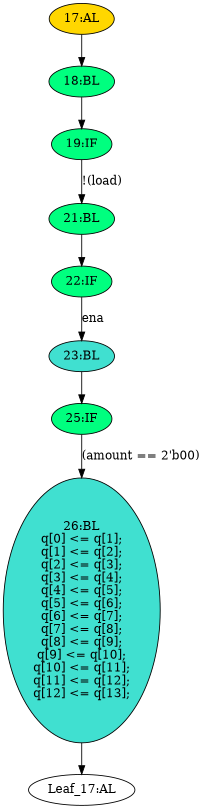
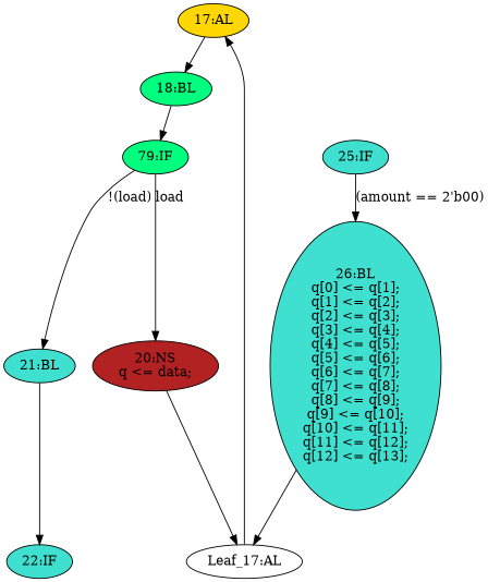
  strict digraph {
    node [fillcolor=springgreen statements="[]" style=filled typ=Block]
    edge [cond="[]" lineno=None]
    n1 [ast="<pyverilog.vparser.ast.Always object at 0x7fa330d771d0>" clk_sens=True fillcolor=gold label="17:AL" sens="['clk']" typ=Always use_var="['load', 'ena', 'amount', 'data', 'q']"]
    n2 [ast="<pyverilog.vparser.ast.Block object at 0x7fa330df50d0>" label="18:BL"]
-   n3 [ast="<pyverilog.vparser.ast.IfStatement object at 0x7fa330d72450>" label="19:IF" typ=IfStatement]
-   n4 [ast="<pyverilog.vparser.ast.Block object at 0x7fa330d64ed0>" label="21:BL"]
-   n6 [ast="<pyverilog.vparser.ast.IfStatement object at 0x7fa330d0ecd0>" label="22:IF" typ=IfStatement]
-   n7 [ast="<pyverilog.vparser.ast.Block object at 0x7fa330d0e4d0>" fillcolor=turquoise label="23:BL"]
-   n8 [ast="<pyverilog.vparser.ast.IfStatement object at 0x7fa330d72650>" label="25:IF" typ=IfStatement]
+   n3 [ast="<pyverilog.vparser.ast.IfStatement object at 0x7fa330d72450>" label="79:IF" typ=IfStatement]
+   n4 [ast="<pyverilog.vparser.ast.Block object at 0x7fa330d64ed0>" fillcolor=turquoise label="21:BL"]
+   n5 [ast="<pyverilog.vparser.ast.NonblockingSubstitution object at 0x7fa330d64610>" fillcolor=firebrick label="20:NS\nq <= data;" statements="[<pyverilog.vparser.ast.NonblockingSubstitution object at 0x7fa330d64610>]" typ=NonblockingSubstitution]
+   n6 [ast="<pyverilog.vparser.ast.IfStatement object at 0x7fa330d0ecd0>" fillcolor=turquoise label="22:IF" typ=IfStatement]
+   n8 [ast="<pyverilog.vparser.ast.IfStatement object at 0x7fa330d72650>" fillcolor=turquoise label="25:IF" typ=IfStatement]
    n9 [ast="<pyverilog.vparser.ast.Block object at 0x7fa3304bb410>" fillcolor=turquoise label="26:BL\nq[0] <= q[1];\nq[1] <= q[2];\nq[2] <= q[3];\nq[3] <= q[4];\nq[4] <= q[5];\nq[5] <= q[6];\nq[6] <= q[7];\nq[7] <= q[8];\nq[8] <= q[9];\nq[9] <= q[10];\nq[10] <= q[11];\nq[11] <= q[12];\nq[12] <= q[13];" statements="[<pyverilog.vparser.ast.NonblockingSubstitution object at 0x7fa330d67e90>, <pyverilog.vparser.ast.NonblockingSubstitution object at 0x7fa330d67090>, <pyverilog.vparser.ast.NonblockingSubstitution object at 0x7fa330dead90>, <pyverilog.vparser.ast.NonblockingSubstitution object at 0x7fa330d86150>, <pyverilog.vparser.ast.NonblockingSubstitution object at 0x7fa3309d8d10>, <pyverilog.vparser.ast.NonblockingSubstitution object at 0x7fa3309d84d0>, <pyverilog.vparser.ast.NonblockingSubstitution object at 0x7fa3309d8f10>, <pyverilog.vparser.ast.NonblockingSubstitution object at 0x7fa3309d8450>, <pyverilog.vparser.ast.NonblockingSubstitution object at 0x7fa3309d82d0>, <pyverilog.vparser.ast.NonblockingSubstitution object at 0x7fa3309d8c50>, <pyverilog.vparser.ast.NonblockingSubstitution object at 0x7fa3304bb190>, <pyverilog.vparser.ast.NonblockingSubstitution object at 0x7fa3304bb3d0>, <pyverilog.vparser.ast.NonblockingSubstitution object at 0x7fa3304bb610>]"]
    n10 [def_var="['q']" label="Leaf_17:AL" fillcolor="" statements="" style="" typ=""]
    n1 -> n2
    n2 -> n3
    n3 -> n4 [cond="['load']" label="!(load)" lineno=19]
+   n3 -> n5 [cond="['load']" label=load lineno=19]
    n4 -> n6
-   n6 -> n7 [cond="['ena']" label=ena lineno=22]
-   n7 -> n8
+   n5 -> n10
    n8 -> n9 [cond="['amount']" label="(amount == 2'b00)" lineno=25]
    n9 -> n10
+   n10 -> n1 [cond="" lineno=""]
  }
